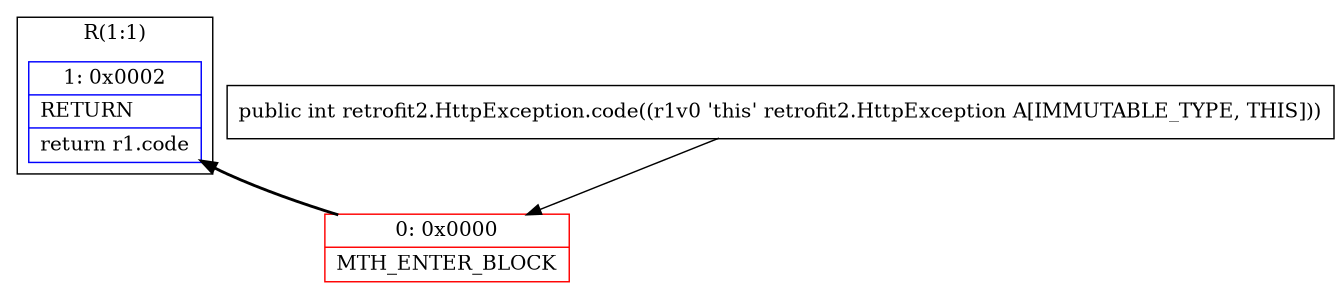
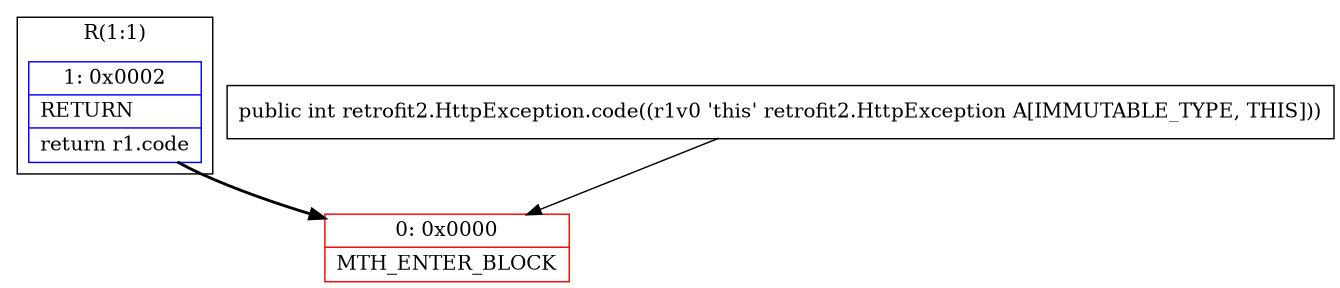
  digraph {
    node [shape=record]
    n1 [color=blue label="{1\:\ 0x0002|RETURN\l|return r1.code\l}"]
    n2 [color=red label="{0\:\ 0x0000|MTH_ENTER_BLOCK\l}"]
    n3 [label="{public int retrofit2.HttpException.code((r1v0 'this' retrofit2.HttpException A[IMMUTABLE_TYPE, THIS])) }"]
    subgraph cluster_1 {
      label="R(1:1)"
      n1
    }
-   n2 -> n1 [style=bold]
+   n1 -> n2 [style=bold]
    n3 -> n2 [style=solid]
  }
